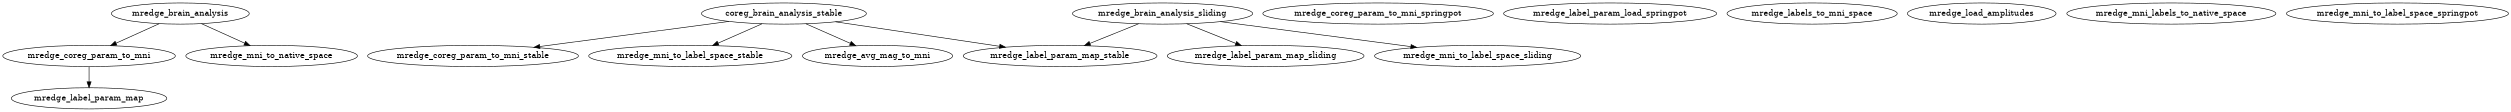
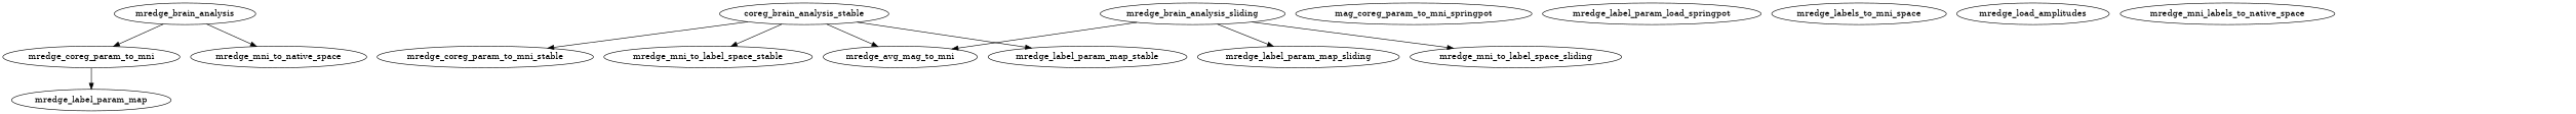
  digraph {
    mredge_brain_analysis
    mredge_coreg_param_to_mni
    n3 [label=mredge_mni_to_native_space]
    mredge_label_param_map
    mredge_brain_analysis_sliding
    mredge_avg_mag_to_mni
    mredge_label_param_map_sliding
    mredge_mni_to_label_space_sliding
    n9 [label=coreg_brain_analysis_stable]
    mredge_coreg_param_to_mni_stable
    mredge_label_param_map_stable
    mredge_mni_to_label_space_stable
-   mredge_coreg_param_to_mni_springpot
+   mredge_coreg_param_to_mni_springpot [label=mag_coreg_param_to_mni_springpot]
    n14 [label=mredge_label_param_load_springpot]
    mredge_labels_to_mni_space
    mredge_load_amplitudes
    mredge_mni_labels_to_native_space
-   mredge_mni_to_label_space_springpot
    mredge_brain_analysis -> mredge_coreg_param_to_mni
    mredge_brain_analysis -> n3
    mredge_coreg_param_to_mni -> mredge_label_param_map
-   mredge_brain_analysis_sliding -> mredge_label_param_map_stable
+   mredge_brain_analysis_sliding -> mredge_avg_mag_to_mni
    mredge_brain_analysis_sliding -> mredge_label_param_map_sliding
    mredge_brain_analysis_sliding -> mredge_mni_to_label_space_sliding
    n9 -> mredge_avg_mag_to_mni
    n9 -> mredge_coreg_param_to_mni_stable
    n9 -> mredge_label_param_map_stable
    n9 -> mredge_mni_to_label_space_stable
  }
